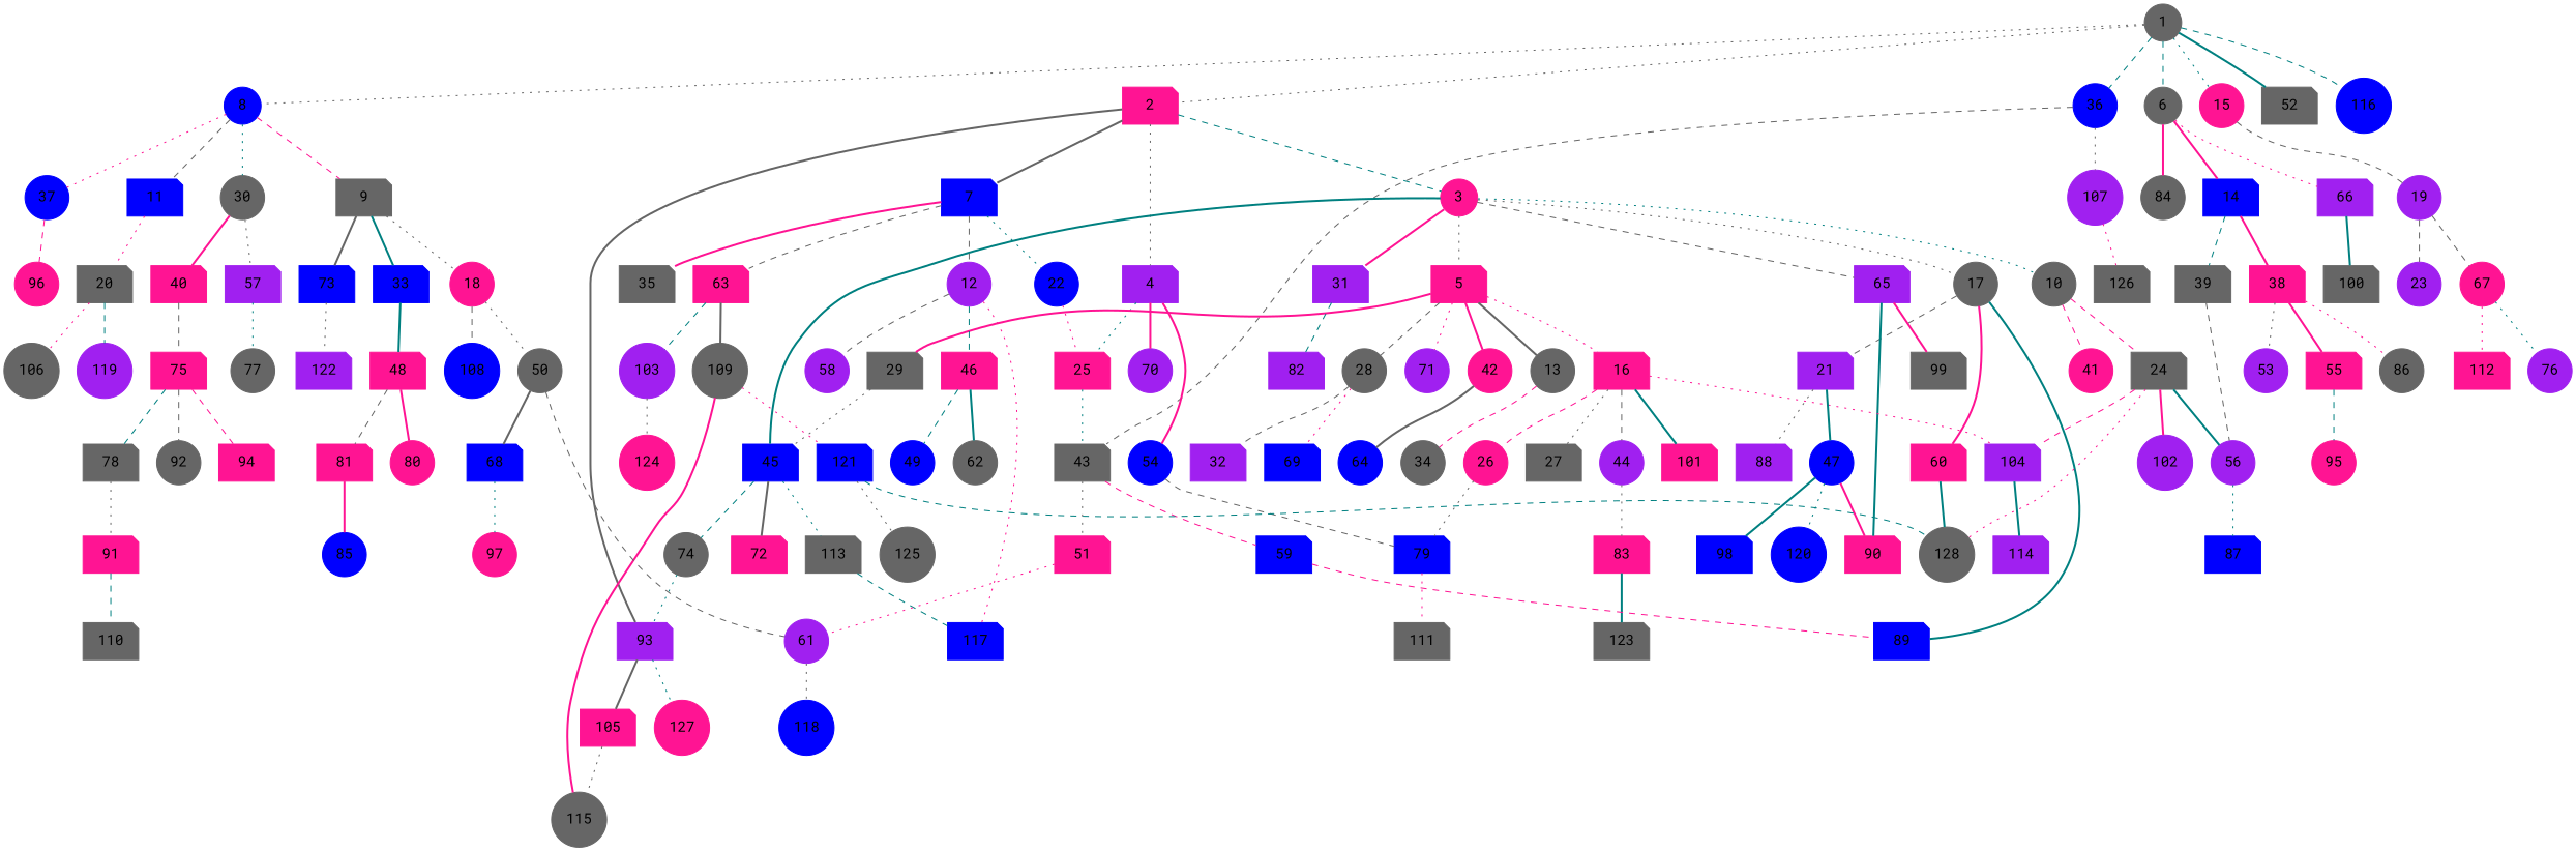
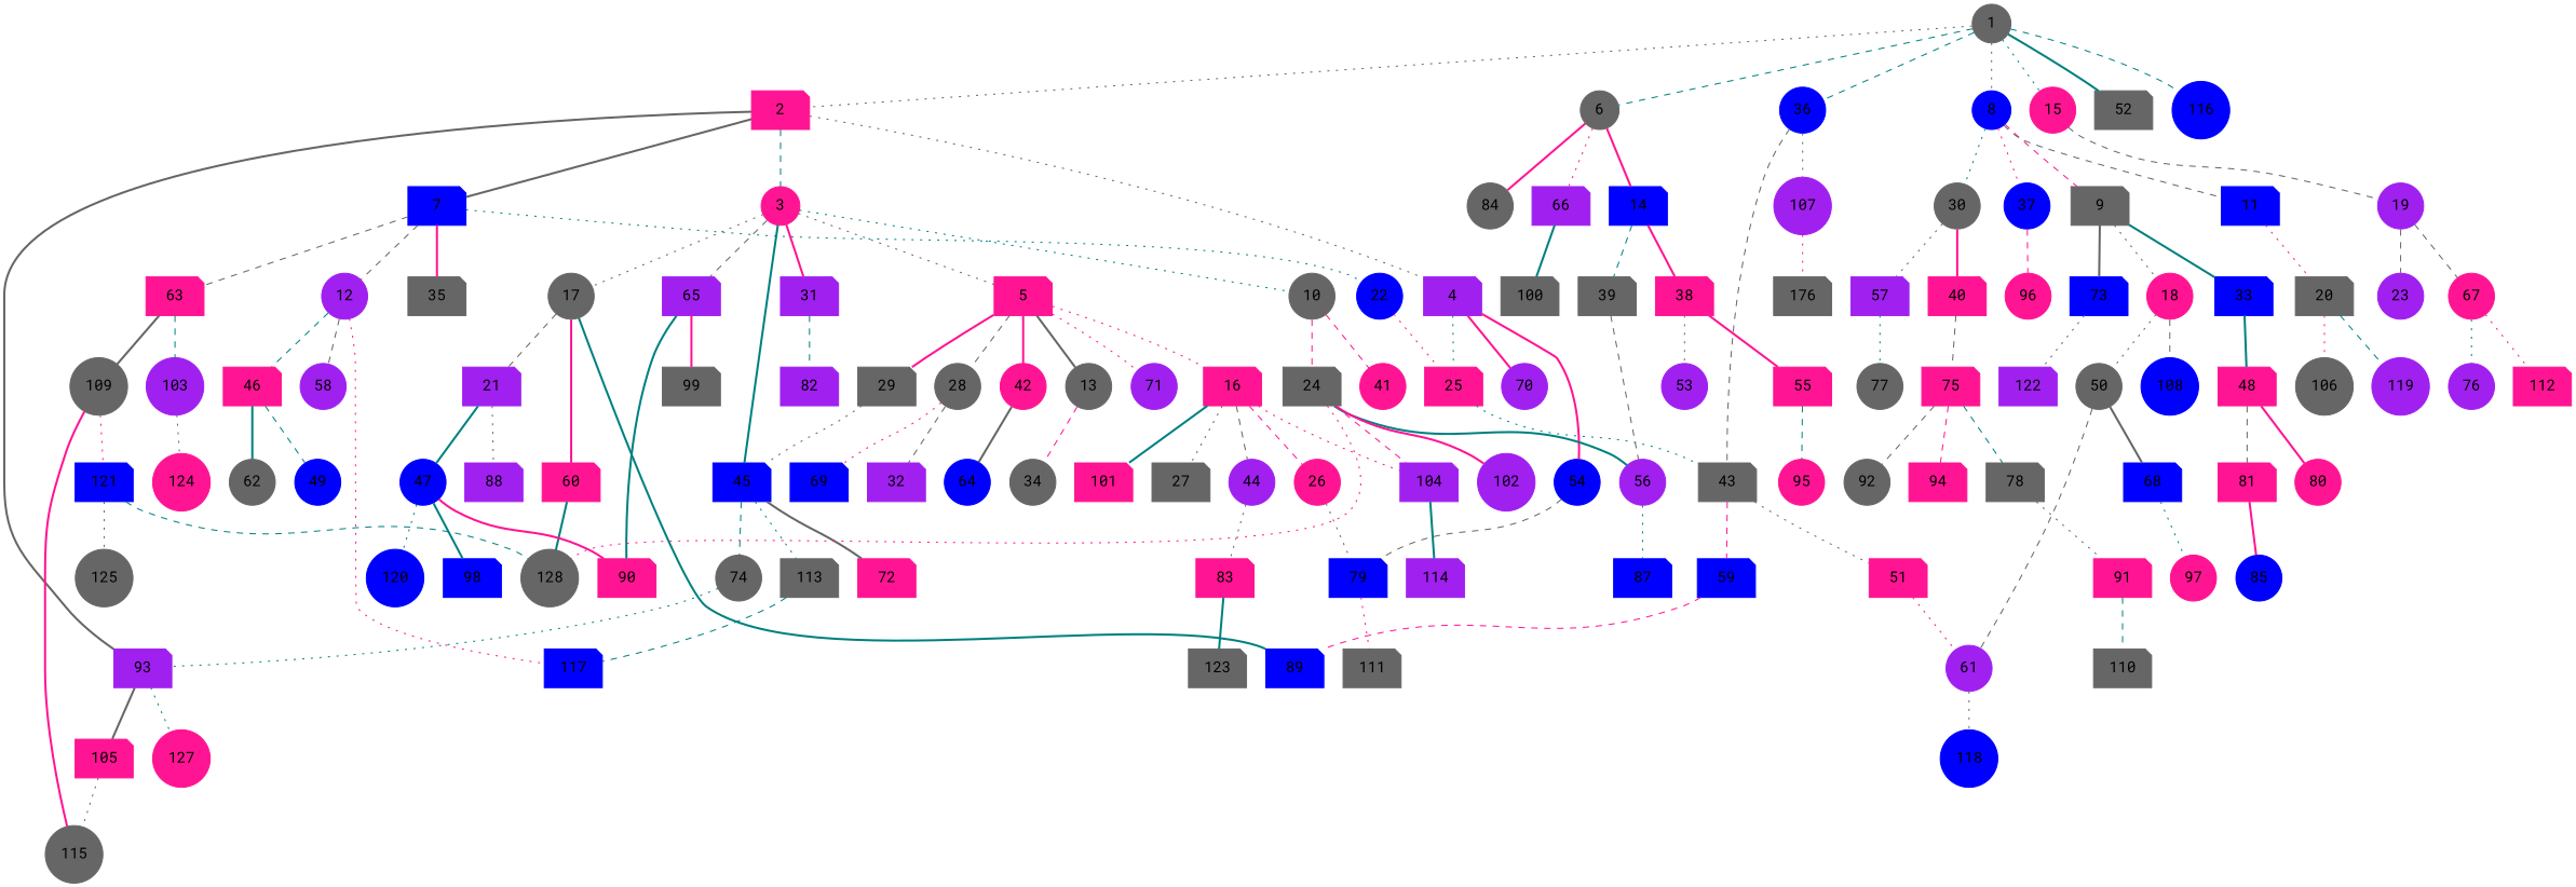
  graph {
    fontname="Roboto Mono"
    node [color=gray40 fontname="Roboto Mono" shape=note style=filled]
    edge [color=gray40 fontname="Roboto Mono" style=dotted]
    1 [shape=circle]
    2 [color=deeppink]
    6 [shape=circle]
    8 [color=blue shape=circle]
    15 [color=deeppink shape=circle]
    36 [color=blue shape=circle]
    52
    116 [color=blue shape=circle]
    3 [color=deeppink shape=circle]
    4 [color=purple]
    7 [color=blue]
    93 [color=purple]
    14 [color=blue]
    66 [color=purple]
    84 [shape=circle]
    9
    11 [color=blue]
    30 [shape=circle]
    37 [color=blue shape=circle]
    19 [color=purple shape=circle]
    43
    107 [color=purple shape=circle]
    5 [color=deeppink]
    10 [shape=circle]
    17 [shape=circle]
    31 [color=purple]
    45 [color=blue]
    65 [color=purple]
    25 [color=deeppink]
    54 [color=blue shape=circle]
    70 [color=purple shape=circle]
    12 [color=purple shape=circle]
    22 [color=blue shape=circle]
    35
    63 [color=deeppink]
    105 [color=deeppink]
    127 [color=deeppink shape=circle]
    13 [shape=circle]
    16 [color=deeppink]
    28 [shape=circle]
    29
    42 [color=deeppink shape=circle]
    71 [color=purple shape=circle]
    24
    41 [color=deeppink shape=circle]
    21 [color=purple]
    60 [color=deeppink]
    89 [color=blue]
    82 [color=purple]
    72 [color=deeppink]
    74 [shape=circle]
    113
    90 [color=deeppink]
    99
    79 [color=blue]
    34 [shape=circle]
    26 [color=deeppink shape=circle]
    27
    44 [color=purple shape=circle]
    101 [color=deeppink]
    104 [color=purple]
    32 [color=purple]
    69 [color=blue]
    64 [color=blue shape=circle]
    38 [color=deeppink]
    39
    100
    46 [color=deeppink]
    58 [color=purple shape=circle]
    117 [color=blue]
    103 [color=purple shape=circle]
    109 [shape=circle]
    18 [color=deeppink shape=circle]
    33 [color=blue]
    73 [color=blue]
    20
    40 [color=deeppink]
    57 [color=purple]
    96 [color=deeppink shape=circle]
    50 [shape=circle]
    108 [color=blue shape=circle]
    48 [color=deeppink]
    122 [color=purple]
    56 [color=purple shape=circle]
    102 [color=purple shape=circle]
    128 [shape=circle]
    106 [shape=circle]
    119 [color=purple shape=circle]
    49 [color=blue shape=circle]
    62 [shape=circle]
    53 [color=purple shape=circle]
    55 [color=deeppink]
-   86 [shape=circle]
    23 [color=purple shape=circle]
    67 [color=deeppink shape=circle]
    83 [color=deeppink]
    114 [color=purple]
    47 [color=blue shape=circle]
    88 [color=purple]
    61 [color=purple shape=circle]
    68 [color=blue]
    76 [color=purple shape=circle]
    112 [color=deeppink]
    98 [color=blue]
    120 [color=blue shape=circle]
    87 [color=blue]
    51 [color=deeppink]
    59 [color=blue]
    111
    75 [color=deeppink]
    77 [shape=circle]
    80 [color=deeppink shape=circle]
    81 [color=deeppink]
-   126
+   126 [label=176]
    95 [color=deeppink shape=circle]
    78
    92 [shape=circle]
    94 [color=deeppink]
    123
    85 [color=blue shape=circle]
    118 [color=blue shape=circle]
    97 [color=deeppink shape=circle]
    124 [color=deeppink shape=circle]
    115 [shape=circle]
    121 [color=blue]
    91 [color=deeppink]
    110
    125 [shape=circle]
    1 -- 2
    1 -- 6 [color=teal style=dashed]
    1 -- 8
    1 -- 15 [color=teal]
    1 -- 36 [color=teal style=dashed]
    1 -- 52 [color=teal style=bold]
    1 -- 116 [color=teal style=dashed]
    2 -- 3 [color=teal style=dashed]
    2 -- 4
    2 -- 7 [style=bold]
    2 -- 93 [style=bold]
    6 -- 14 [color=deeppink style=bold]
    6 -- 66 [color=deeppink]
    6 -- 84 [color=deeppink style=bold]
    8 -- 9 [color=deeppink style=dashed]
    8 -- 11 [style=dashed]
    8 -- 30 [color=teal]
    8 -- 37 [color=deeppink]
    15 -- 19 [style=dashed]
    36 -- 43 [style=dashed]
    36 -- 107
    3 -- 5
    3 -- 10 [color=teal]
    3 -- 17
    3 -- 31 [color=deeppink style=bold]
    3 -- 45 [color=teal style=bold]
    3 -- 65 [style=dashed]
    4 -- 25 [color=teal]
    4 -- 54 [color=deeppink style=bold]
    4 -- 70 [color=deeppink style=bold]
    7 -- 12 [style=dashed]
    7 -- 22 [color=teal]
    7 -- 35 [color=deeppink style=bold]
    7 -- 63 [style=dashed]
    93 -- 105 [style=bold]
    93 -- 127 [color=teal]
    14 -- 38 [color=deeppink style=bold]
    14 -- 39 [color=teal style=dashed]
    66 -- 100 [color=teal style=bold]
    9 -- 18
    9 -- 33 [color=teal style=bold]
    9 -- 73 [style=bold]
    11 -- 20 [color=deeppink]
    30 -- 40 [color=deeppink style=bold]
    30 -- 57
    37 -- 96 [color=deeppink style=dashed]
    19 -- 23 [style=dashed]
    19 -- 67 [style=dashed]
    43 -- 51
    43 -- 59 [color=deeppink style=dashed]
    107 -- 126 [color=deeppink]
    5 -- 13 [style=bold]
    5 -- 16 [color=deeppink]
    5 -- 28 [style=dashed]
    5 -- 29 [color=deeppink style=bold]
    5 -- 42 [color=deeppink style=bold]
    5 -- 71 [color=deeppink]
    10 -- 24 [color=deeppink style=dashed]
    10 -- 41 [color=deeppink style=dashed]
    17 -- 21 [style=dashed]
    17 -- 60 [color=deeppink style=bold]
    17 -- 89 [color=teal style=bold]
    31 -- 82 [color=teal style=dashed]
    45 -- 72 [style=bold]
    45 -- 74 [color=teal style=dashed]
    45 -- 113 [color=teal]
    65 -- 90 [color=teal style=bold]
    65 -- 99 [color=deeppink style=bold]
    25 -- 43 [color=teal]
    54 -- 79 [style=dashed]
    12 -- 46 [color=teal style=dashed]
    12 -- 58 [style=dashed]
    12 -- 117 [color=deeppink]
    22 -- 25 [color=deeppink]
    63 -- 103 [color=teal style=dashed]
    63 -- 109 [style=bold]
    105 -- 115
    13 -- 34 [color=deeppink style=dashed]
    16 -- 26 [color=deeppink style=dashed]
    16 -- 27
    16 -- 44 [style=dashed]
    16 -- 101 [color=teal style=bold]
    16 -- 104 [color=deeppink]
    28 -- 32 [style=dashed]
    28 -- 69 [color=deeppink]
    29 -- 45
    42 -- 64 [style=bold]
    24 -- 104 [color=deeppink style=dashed]
    24 -- 56 [color=teal style=bold]
    24 -- 102 [color=deeppink style=bold]
    24 -- 128 [color=deeppink]
    21 -- 47 [color=teal style=bold]
    21 -- 88
    60 -- 128 [color=teal style=bold]
    74 -- 93 [color=teal]
    113 -- 117 [color=teal style=dashed]
    79 -- 111 [color=deeppink]
    26 -- 79
    44 -- 83
    104 -- 114 [color=teal style=bold]
    38 -- 53
    38 -- 55 [color=deeppink style=bold]
-   38 -- 86 [color=deeppink]
    39 -- 56 [style=dashed]
    46 -- 49 [color=teal style=dashed]
    46 -- 62 [color=teal style=bold]
    103 -- 124
    109 -- 115 [color=deeppink style=bold]
    109 -- 121 [color=deeppink]
    18 -- 50
    18 -- 108 [style=dashed]
    33 -- 48 [color=teal style=bold]
    73 -- 122
    20 -- 106 [color=deeppink]
    20 -- 119 [color=teal style=dashed]
    40 -- 75 [style=dashed]
    57 -- 77 [color=teal]
    50 -- 61 [style=dashed]
    50 -- 68 [style=bold]
    48 -- 80 [color=deeppink style=bold]
    48 -- 81 [style=dashed]
    56 -- 87 [color=teal]
    55 -- 95 [color=teal style=dashed]
    67 -- 76 [color=teal]
    67 -- 112 [color=deeppink]
    83 -- 123 [color=teal style=bold]
    47 -- 90 [color=deeppink style=bold]
    47 -- 98 [color=teal style=bold]
    47 -- 120 [color=teal]
    61 -- 118
    68 -- 97 [color=teal]
    51 -- 61 [color=deeppink]
    59 -- 89 [color=deeppink style=dashed]
    75 -- 78 [color=teal style=dashed]
    75 -- 92 [style=dashed]
    75 -- 94 [color=deeppink style=dashed]
    81 -- 85 [color=deeppink style=bold]
    78 -- 91
    121 -- 128 [color=teal style=dashed]
    121 -- 125
    91 -- 110 [color=teal style=dashed]
  }
